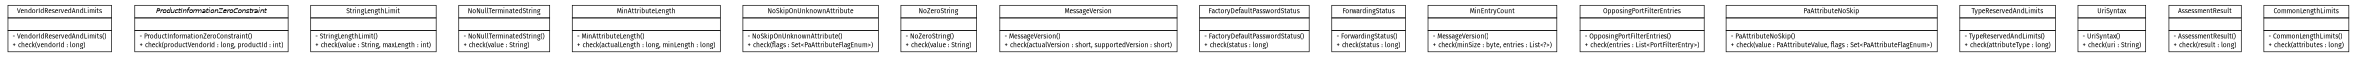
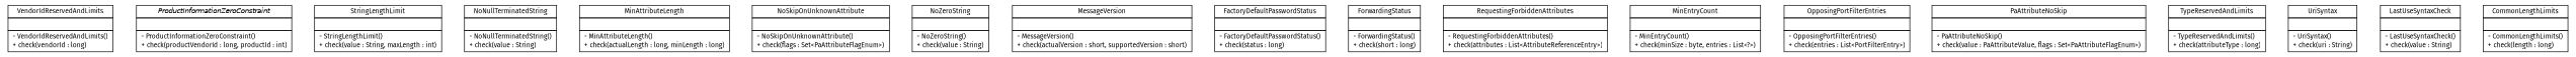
  digraph {
    nodesep=0.25
    ranksep=0.5
    fontname="Fira Sans"
    node [fontcolor=black fontname="Fira Sans" fontsize=10.0 shape=plaintext]
    n1 [label=<<table title="org.ietf.nea.pa.validate.rules.VendorIdReservedAndLimits" border="0" cellborder="1" cellspacing="0" cellpadding="2" port="p" href="./VendorIdReservedAndLimits.html"> 		<tr><td><table border="0" cellspacing="0" cellpadding="1"> <tr><td align="center" balign="center"> VendorIdReservedAndLimits </td></tr> 		</table></td></tr> 		<tr><td><table border="0" cellspacing="0" cellpadding="1"> <tr><td align="left" balign="left">  </td></tr> 		</table></td></tr> 		<tr><td><table border="0" cellspacing="0" cellpadding="1"> <tr><td align="left" balign="left"> - VendorIdReservedAndLimits() </td></tr> <tr><td align="left" balign="left"> + check(vendorId : long) </td></tr> 		</table></td></tr> 		</table>>]
    n2 [label=<<table title="org.ietf.nea.pa.validate.rules.ProductInformationZeroConstraint" border="0" cellborder="1" cellspacing="0" cellpadding="2" port="p" href="./ProductInformationZeroConstraint.html"> 		<tr><td><table border="0" cellspacing="0" cellpadding="1"> <tr><td align="center" balign="center"><font face="Helvetica-Oblique"> ProductInformationZeroConstraint </font></td></tr> 		</table></td></tr> 		<tr><td><table border="0" cellspacing="0" cellpadding="1"> <tr><td align="left" balign="left">  </td></tr> 		</table></td></tr> 		<tr><td><table border="0" cellspacing="0" cellpadding="1"> <tr><td align="left" balign="left"> - ProductInformationZeroConstraint() </td></tr> <tr><td align="left" balign="left"> + check(productVendorId : long, productId : int) </td></tr> 		</table></td></tr> 		</table>>]
    n3 [label=<<table title="org.ietf.nea.pa.validate.rules.StringLengthLimit" border="0" cellborder="1" cellspacing="0" cellpadding="2" port="p" href="./StringLengthLimit.html"> 		<tr><td><table border="0" cellspacing="0" cellpadding="1"> <tr><td align="center" balign="center"> StringLengthLimit </td></tr> 		</table></td></tr> 		<tr><td><table border="0" cellspacing="0" cellpadding="1"> <tr><td align="left" balign="left">  </td></tr> 		</table></td></tr> 		<tr><td><table border="0" cellspacing="0" cellpadding="1"> <tr><td align="left" balign="left"> - StringLengthLimit() </td></tr> <tr><td align="left" balign="left"> + check(value : String, maxLength : int) </td></tr> 		</table></td></tr> 		</table>>]
    n4 [label=<<table title="org.ietf.nea.pa.validate.rules.NoNullTerminatedString" border="0" cellborder="1" cellspacing="0" cellpadding="2" port="p" href="./NoNullTerminatedString.html"> 		<tr><td><table border="0" cellspacing="0" cellpadding="1"> <tr><td align="center" balign="center"> NoNullTerminatedString </td></tr> 		</table></td></tr> 		<tr><td><table border="0" cellspacing="0" cellpadding="1"> <tr><td align="left" balign="left">  </td></tr> 		</table></td></tr> 		<tr><td><table border="0" cellspacing="0" cellpadding="1"> <tr><td align="left" balign="left"> - NoNullTerminatedString() </td></tr> <tr><td align="left" balign="left"> + check(value : String) </td></tr> 		</table></td></tr> 		</table>>]
    n5 [label=<<table title="org.ietf.nea.pa.validate.rules.MinAttributeLength" border="0" cellborder="1" cellspacing="0" cellpadding="2" port="p" href="./MinAttributeLength.html"> 		<tr><td><table border="0" cellspacing="0" cellpadding="1"> <tr><td align="center" balign="center"> MinAttributeLength </td></tr> 		</table></td></tr> 		<tr><td><table border="0" cellspacing="0" cellpadding="1"> <tr><td align="left" balign="left">  </td></tr> 		</table></td></tr> 		<tr><td><table border="0" cellspacing="0" cellpadding="1"> <tr><td align="left" balign="left"> - MinAttributeLength() </td></tr> <tr><td align="left" balign="left"> + check(actualLength : long, minLength : long) </td></tr> 		</table></td></tr> 		</table>>]
    n6 [label=<<table title="org.ietf.nea.pa.validate.rules.NoSkipOnUnknownAttribute" border="0" cellborder="1" cellspacing="0" cellpadding="2" port="p" href="./NoSkipOnUnknownAttribute.html"> 		<tr><td><table border="0" cellspacing="0" cellpadding="1"> <tr><td align="center" balign="center"> NoSkipOnUnknownAttribute </td></tr> 		</table></td></tr> 		<tr><td><table border="0" cellspacing="0" cellpadding="1"> <tr><td align="left" balign="left">  </td></tr> 		</table></td></tr> 		<tr><td><table border="0" cellspacing="0" cellpadding="1"> <tr><td align="left" balign="left"> - NoSkipOnUnknownAttribute() </td></tr> <tr><td align="left" balign="left"> + check(flags : Set&lt;PaAttributeFlagEnum&gt;) </td></tr> 		</table></td></tr> 		</table>>]
    n7 [label=<<table title="org.ietf.nea.pa.validate.rules.NoZeroString" border="0" cellborder="1" cellspacing="0" cellpadding="2" port="p" href="./NoZeroString.html"> 		<tr><td><table border="0" cellspacing="0" cellpadding="1"> <tr><td align="center" balign="center"> NoZeroString </td></tr> 		</table></td></tr> 		<tr><td><table border="0" cellspacing="0" cellpadding="1"> <tr><td align="left" balign="left">  </td></tr> 		</table></td></tr> 		<tr><td><table border="0" cellspacing="0" cellpadding="1"> <tr><td align="left" balign="left"> - NoZeroString() </td></tr> <tr><td align="left" balign="left"> + check(value : String) </td></tr> 		</table></td></tr> 		</table>>]
    n8 [label=<<table title="org.ietf.nea.pa.validate.rules.MessageVersion" border="0" cellborder="1" cellspacing="0" cellpadding="2" port="p" href="./MessageVersion.html"> 		<tr><td><table border="0" cellspacing="0" cellpadding="1"> <tr><td align="center" balign="center"> MessageVersion </td></tr> 		</table></td></tr> 		<tr><td><table border="0" cellspacing="0" cellpadding="1"> <tr><td align="left" balign="left">  </td></tr> 		</table></td></tr> 		<tr><td><table border="0" cellspacing="0" cellpadding="1"> <tr><td align="left" balign="left"> - MessageVersion() </td></tr> <tr><td align="left" balign="left"> + check(actualVersion : short, supportedVersion : short) </td></tr> 		</table></td></tr> 		</table>>]
    n9 [label=<<table title="org.ietf.nea.pa.validate.rules.FactoryDefaultPasswordStatus" border="0" cellborder="1" cellspacing="0" cellpadding="2" port="p" href="./FactoryDefaultPasswordStatus.html"> 		<tr><td><table border="0" cellspacing="0" cellpadding="1"> <tr><td align="center" balign="center"> FactoryDefaultPasswordStatus </td></tr> 		</table></td></tr> 		<tr><td><table border="0" cellspacing="0" cellpadding="1"> <tr><td align="left" balign="left">  </td></tr> 		</table></td></tr> 		<tr><td><table border="0" cellspacing="0" cellpadding="1"> <tr><td align="left" balign="left"> - FactoryDefaultPasswordStatus() </td></tr> <tr><td align="left" balign="left"> + check(status : long) </td></tr> 		</table></td></tr> 		</table>>]
-   n10 [label=<<table title="org.ietf.nea.pa.validate.rules.ForwardingStatus" border="0" cellborder="1" cellspacing="0" cellpadding="2" port="p" href="./ForwardingStatus.html"> 		<tr><td><table border="0" cellspacing="0" cellpadding="1"> <tr><td align="center" balign="center"> ForwardingStatus </td></tr> 		</table></td></tr> 		<tr><td><table border="0" cellspacing="0" cellpadding="1"> <tr><td align="left" balign="left">  </td></tr> 		</table></td></tr> 		<tr><td><table border="0" cellspacing="0" cellpadding="1"> <tr><td align="left" balign="left"> - ForwardingStatus() </td></tr> <tr><td align="left" balign="left"> + check(status : long) </td></tr> 		</table></td></tr> 		</table>>]
-   n12 [label=<<table title="org.ietf.nea.pa.validate.rules.MinEntryCount" border="0" cellborder="1" cellspacing="0" cellpadding="2" port="p" href="./MinEntryCount.html"> 		<tr><td><table border="0" cellspacing="0" cellpadding="1"> <tr><td align="center" balign="center"> MinEntryCount </td></tr> 		</table></td></tr> 		<tr><td><table border="0" cellspacing="0" cellpadding="1"> <tr><td align="left" balign="left">  </td></tr> 		</table></td></tr> 		<tr><td><table border="0" cellspacing="0" cellpadding="1"> <tr><td align="left" balign="left"> - MessageVersion() </td></tr> <tr><td align="left" balign="left"> + check(minSize : byte, entries : List&lt;?&gt;) </td></tr> 		</table></td></tr> 		</table>>]
+   n10 [label=<<table title="org.ietf.nea.pa.validate.rules.ForwardingStatus" border="0" cellborder="1" cellspacing="0" cellpadding="2" port="p" href="./ForwardingStatus.html"> 		<tr><td><table border="0" cellspacing="0" cellpadding="1"> <tr><td align="center" balign="center"> ForwardingStatus </td></tr> 		</table></td></tr> 		<tr><td><table border="0" cellspacing="0" cellpadding="1"> <tr><td align="left" balign="left">  </td></tr> 		</table></td></tr> 		<tr><td><table border="0" cellspacing="0" cellpadding="1"> <tr><td align="left" balign="left"> - ForwardingStatus() </td></tr> <tr><td align="left" balign="left"> + check(short : long) </td></tr> 		</table></td></tr> 		</table>>]
+   n11 [label=<<table title="org.ietf.nea.pa.validate.rules.RequestingForbiddenAttributes" border="0" cellborder="1" cellspacing="0" cellpadding="2" port="p" href="./RequestingForbiddenAttributes.html"> 		<tr><td><table border="0" cellspacing="0" cellpadding="1"> <tr><td align="center" balign="center"> RequestingForbiddenAttributes </td></tr> 		</table></td></tr> 		<tr><td><table border="0" cellspacing="0" cellpadding="1"> <tr><td align="left" balign="left">  </td></tr> 		</table></td></tr> 		<tr><td><table border="0" cellspacing="0" cellpadding="1"> <tr><td align="left" balign="left"> - RequestingForbiddenAttributes() </td></tr> <tr><td align="left" balign="left"> + check(attributes : List&lt;AttributeReferenceEntry&gt;) </td></tr> 		</table></td></tr> 		</table>>]
+   n12 [label=<<table title="org.ietf.nea.pa.validate.rules.MinEntryCount" border="0" cellborder="1" cellspacing="0" cellpadding="2" port="p" href="./MinEntryCount.html"> 		<tr><td><table border="0" cellspacing="0" cellpadding="1"> <tr><td align="center" balign="center"> MinEntryCount </td></tr> 		</table></td></tr> 		<tr><td><table border="0" cellspacing="0" cellpadding="1"> <tr><td align="left" balign="left">  </td></tr> 		</table></td></tr> 		<tr><td><table border="0" cellspacing="0" cellpadding="1"> <tr><td align="left" balign="left"> - MinEntryCount() </td></tr> <tr><td align="left" balign="left"> + check(minSize : byte, entries : List&lt;?&gt;) </td></tr> 		</table></td></tr> 		</table>>]
    n13 [label=<<table title="org.ietf.nea.pa.validate.rules.OpposingPortFilterEntries" border="0" cellborder="1" cellspacing="0" cellpadding="2" port="p" href="./OpposingPortFilterEntries.html"> 		<tr><td><table border="0" cellspacing="0" cellpadding="1"> <tr><td align="center" balign="center"> OpposingPortFilterEntries </td></tr> 		</table></td></tr> 		<tr><td><table border="0" cellspacing="0" cellpadding="1"> <tr><td align="left" balign="left">  </td></tr> 		</table></td></tr> 		<tr><td><table border="0" cellspacing="0" cellpadding="1"> <tr><td align="left" balign="left"> - OpposingPortFilterEntries() </td></tr> <tr><td align="left" balign="left"> + check(entries : List&lt;PortFilterEntry&gt;) </td></tr> 		</table></td></tr> 		</table>>]
    n14 [label=<<table title="org.ietf.nea.pa.validate.rules.PaAttributeNoSkip" border="0" cellborder="1" cellspacing="0" cellpadding="2" port="p" href="./PaAttributeNoSkip.html"> 		<tr><td><table border="0" cellspacing="0" cellpadding="1"> <tr><td align="center" balign="center"> PaAttributeNoSkip </td></tr> 		</table></td></tr> 		<tr><td><table border="0" cellspacing="0" cellpadding="1"> <tr><td align="left" balign="left">  </td></tr> 		</table></td></tr> 		<tr><td><table border="0" cellspacing="0" cellpadding="1"> <tr><td align="left" balign="left"> - PaAttributeNoSkip() </td></tr> <tr><td align="left" balign="left"> + check(value : PaAttributeValue, flags : Set&lt;PaAttributeFlagEnum&gt;) </td></tr> 		</table></td></tr> 		</table>>]
    n15 [label=<<table title="org.ietf.nea.pa.validate.rules.TypeReservedAndLimits" border="0" cellborder="1" cellspacing="0" cellpadding="2" port="p" href="./TypeReservedAndLimits.html"> 		<tr><td><table border="0" cellspacing="0" cellpadding="1"> <tr><td align="center" balign="center"> TypeReservedAndLimits </td></tr> 		</table></td></tr> 		<tr><td><table border="0" cellspacing="0" cellpadding="1"> <tr><td align="left" balign="left">  </td></tr> 		</table></td></tr> 		<tr><td><table border="0" cellspacing="0" cellpadding="1"> <tr><td align="left" balign="left"> - TypeReservedAndLimits() </td></tr> <tr><td align="left" balign="left"> + check(attributeType : long) </td></tr> 		</table></td></tr> 		</table>>]
    n16 [label=<<table title="org.ietf.nea.pa.validate.rules.UriSyntax" border="0" cellborder="1" cellspacing="0" cellpadding="2" port="p" href="./UriSyntax.html"> 		<tr><td><table border="0" cellspacing="0" cellpadding="1"> <tr><td align="center" balign="center"> UriSyntax </td></tr> 		</table></td></tr> 		<tr><td><table border="0" cellspacing="0" cellpadding="1"> <tr><td align="left" balign="left">  </td></tr> 		</table></td></tr> 		<tr><td><table border="0" cellspacing="0" cellpadding="1"> <tr><td align="left" balign="left"> - UriSyntax() </td></tr> <tr><td align="left" balign="left"> + check(uri : String) </td></tr> 		</table></td></tr> 		</table>>]
-   n18 [label=<<table title="org.ietf.nea.pa.validate.rules.AssessmentResult" border="0" cellborder="1" cellspacing="0" cellpadding="2" port="p" href="./AssessmentResult.html"> 		<tr><td><table border="0" cellspacing="0" cellpadding="1"> <tr><td align="center" balign="center"> AssessmentResult </td></tr> 		</table></td></tr> 		<tr><td><table border="0" cellspacing="0" cellpadding="1"> <tr><td align="left" balign="left">  </td></tr> 		</table></td></tr> 		<tr><td><table border="0" cellspacing="0" cellpadding="1"> <tr><td align="left" balign="left"> - AssessmentResult() </td></tr> <tr><td align="left" balign="left"> + check(result : long) </td></tr> 		</table></td></tr> 		</table>>]
-   n19 [label=<<table title="org.ietf.nea.pa.validate.rules.CommonLengthLimits" border="0" cellborder="1" cellspacing="0" cellpadding="2" port="p" href="./CommonLengthLimits.html"> 		<tr><td><table border="0" cellspacing="0" cellpadding="1"> <tr><td align="center" balign="center"> CommonLengthLimits </td></tr> 		</table></td></tr> 		<tr><td><table border="0" cellspacing="0" cellpadding="1"> <tr><td align="left" balign="left">  </td></tr> 		</table></td></tr> 		<tr><td><table border="0" cellspacing="0" cellpadding="1"> <tr><td align="left" balign="left"> - CommonLengthLimits() </td></tr> <tr><td align="left" balign="left"> + check(attributes : long) </td></tr> 		</table></td></tr> 		</table>>]
+   n17 [label=<<table title="org.ietf.nea.pa.validate.rules.LastUseSyntaxCheck" border="0" cellborder="1" cellspacing="0" cellpadding="2" port="p" href="./LastUseSyntaxCheck.html"> 		<tr><td><table border="0" cellspacing="0" cellpadding="1"> <tr><td align="center" balign="center"> LastUseSyntaxCheck </td></tr> 		</table></td></tr> 		<tr><td><table border="0" cellspacing="0" cellpadding="1"> <tr><td align="left" balign="left">  </td></tr> 		</table></td></tr> 		<tr><td><table border="0" cellspacing="0" cellpadding="1"> <tr><td align="left" balign="left"> - LastUseSyntaxCheck() </td></tr> <tr><td align="left" balign="left"> + check(value : String) </td></tr> 		</table></td></tr> 		</table>>]
+   n19 [label=<<table title="org.ietf.nea.pa.validate.rules.CommonLengthLimits" border="0" cellborder="1" cellspacing="0" cellpadding="2" port="p" href="./CommonLengthLimits.html"> 		<tr><td><table border="0" cellspacing="0" cellpadding="1"> <tr><td align="center" balign="center"> CommonLengthLimits </td></tr> 		</table></td></tr> 		<tr><td><table border="0" cellspacing="0" cellpadding="1"> <tr><td align="left" balign="left">  </td></tr> 		</table></td></tr> 		<tr><td><table border="0" cellspacing="0" cellpadding="1"> <tr><td align="left" balign="left"> - CommonLengthLimits() </td></tr> <tr><td align="left" balign="left"> + check(length : long) </td></tr> 		</table></td></tr> 		</table>>]
  }
